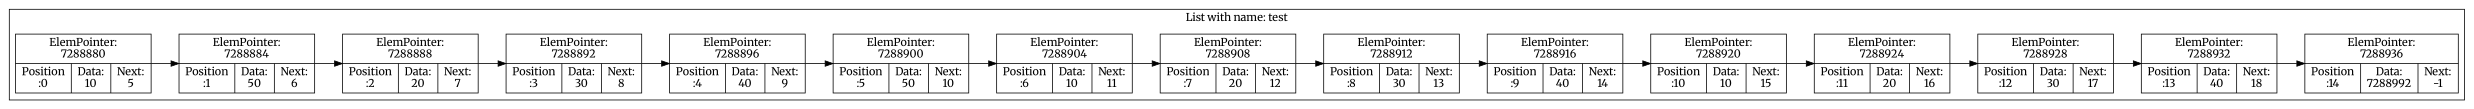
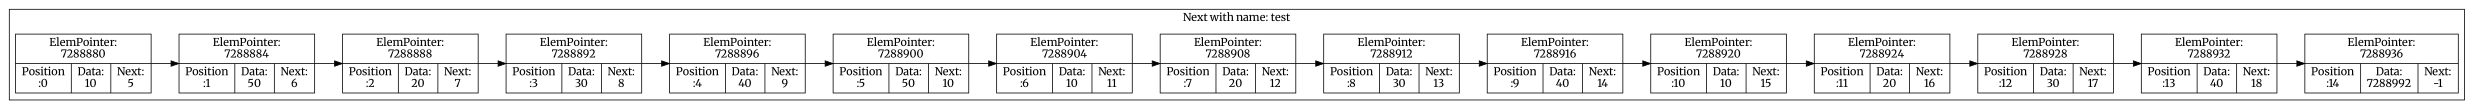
  digraph {
    rankdir=LR
    fontname=Merriweather
    node [shape=record fontname=Merriweather]
    edge [fontname=Merriweather]
    n1 [label="ElemPointer:\n7288880 | {Position\n:0 | Data:\n10 | Next:\n5}"]
    n2 [label="ElemPointer:\n7288884 | {Position\n:1 | Data:\n50 | Next:\n6}"]
    n3 [label="ElemPointer:\n7288888 | {Position\n:2 | Data:\n20 | Next:\n7}"]
    n4 [label="ElemPointer:\n7288892 | {Position\n:3 | Data:\n30 | Next:\n8}"]
    n5 [label="ElemPointer:\n7288896 | {Position\n:4 | Data:\n40 | Next:\n9}"]
    n6 [label="ElemPointer:\n7288900 | {Position\n:5 | Data:\n50 | Next:\n10}"]
    n7 [label="ElemPointer:\n7288904 | {Position\n:6 | Data:\n10 | Next:\n11}"]
    n8 [label="ElemPointer:\n7288908 | {Position\n:7 | Data:\n20 | Next:\n12}"]
    n9 [label="ElemPointer:\n7288912 | {Position\n:8 | Data:\n30 | Next:\n13}"]
    n10 [label="ElemPointer:\n7288916 | {Position\n:9 | Data:\n40 | Next:\n14}"]
    n11 [label="ElemPointer:\n7288920 | {Position\n:10 | Data:\n10 | Next:\n15}"]
    n12 [label="ElemPointer:\n7288924 | {Position\n:11 | Data:\n20 | Next:\n16}"]
    n13 [label="ElemPointer:\n7288928 | {Position\n:12 | Data:\n30 | Next:\n17}"]
    n14 [label="ElemPointer:\n7288932 | {Position\n:13 | Data:\n40 | Next:\n18}"]
    n15 [label="ElemPointer:\n7288936 | {Position\n:14 | Data:\n7288992 | Next:\n-1}"]
    subgraph cluster_1 {
-     label="List with name: test"
+     label="Next with name: test"
      n1
      n2
      n3
      n4
      n5
      n6
      n7
      n8
      n9
      n10
      n11
      n12
      n13
      n14
      n15
    }
    n1 -> n2
    n2 -> n3
    n3 -> n4
    n4 -> n5
    n5 -> n6
    n6 -> n7
    n7 -> n8
    n8 -> n9
    n9 -> n10
    n10 -> n11
    n11 -> n12
    n12 -> n13
    n13 -> n14
    n14 -> n15
  }
